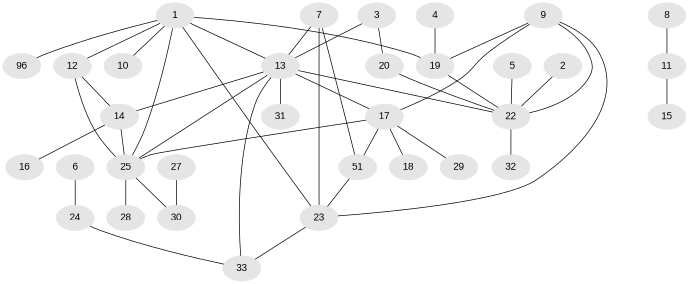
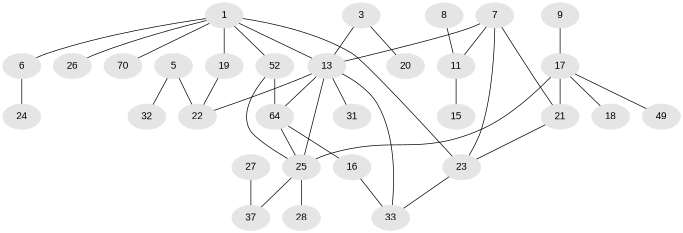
  graph {
    fontname="Liberation Sans"
    node [color=gray90 fontname="Liberation Sans" style=filled]
    edge [fontname="Liberation Sans" weight=1.0]
    1
-   10
-   12
+   10 [label=70]
+   12 [label=52]
    13
    19
    23
    25
-   26 [label=96]
-   14
+   26
+   14 [label=64]
    17
    22
    31
    33
-   21 [label=51]
+   21
    18
-   29
+   29 [label=49]
    28
-   30
-   2
+   30 [label=37]
    32
    3
    20
-   4
    5
    6
    24
    7
    11
    15
    8
    9
    16
    27
    1 -- 10
    1 -- 12
    1 -- 13
    1 -- 19 [weight=2.0]
    1 -- 23
-   1 -- 25
+   1 -- 6
    1 -- 26
    12 -- 25
    12 -- 14
    13 -- 25
    13 -- 14
-   13 -- 17
    13 -- 22
    13 -- 31
    13 -- 33
    19 -- 22
    23 -- 33
    25 -- 28
    25 -- 30
    14 -- 25
    14 -- 16
    17 -- 25 [weight=2.0]
    17 -- 21
    17 -- 18
    17 -- 29
-   22 -- 32
+   5 -- 32
    21 -- 23
-   2 -- 22
    3 -- 13
    3 -- 20
-   20 -- 22
-   4 -- 19
    5 -- 22
    6 -- 24
-   24 -- 33
+   16 -- 33
    7 -- 13
    7 -- 23
    7 -- 21
+   7 -- 11
    11 -- 15
    8 -- 11
-   9 -- 19
-   9 -- 23
    9 -- 17
-   9 -- 22
    27 -- 30
  }
